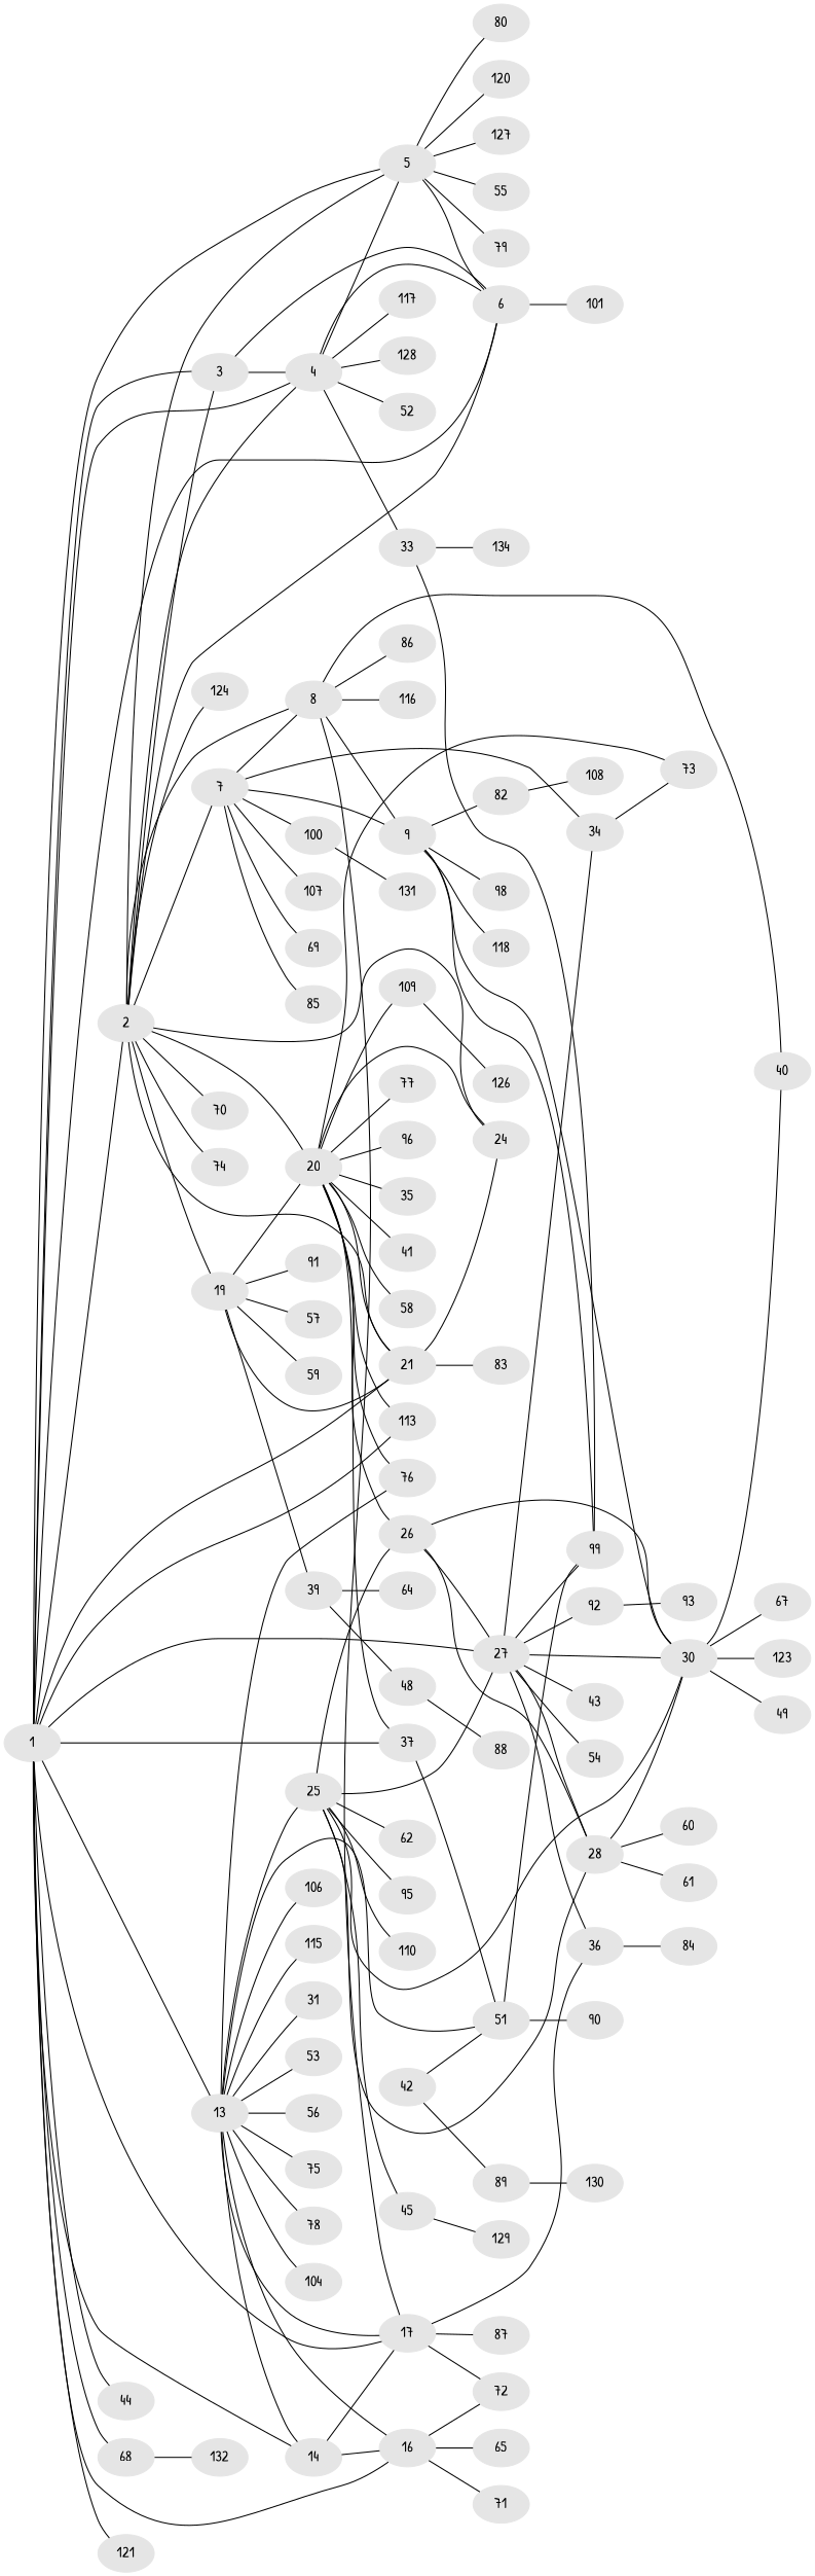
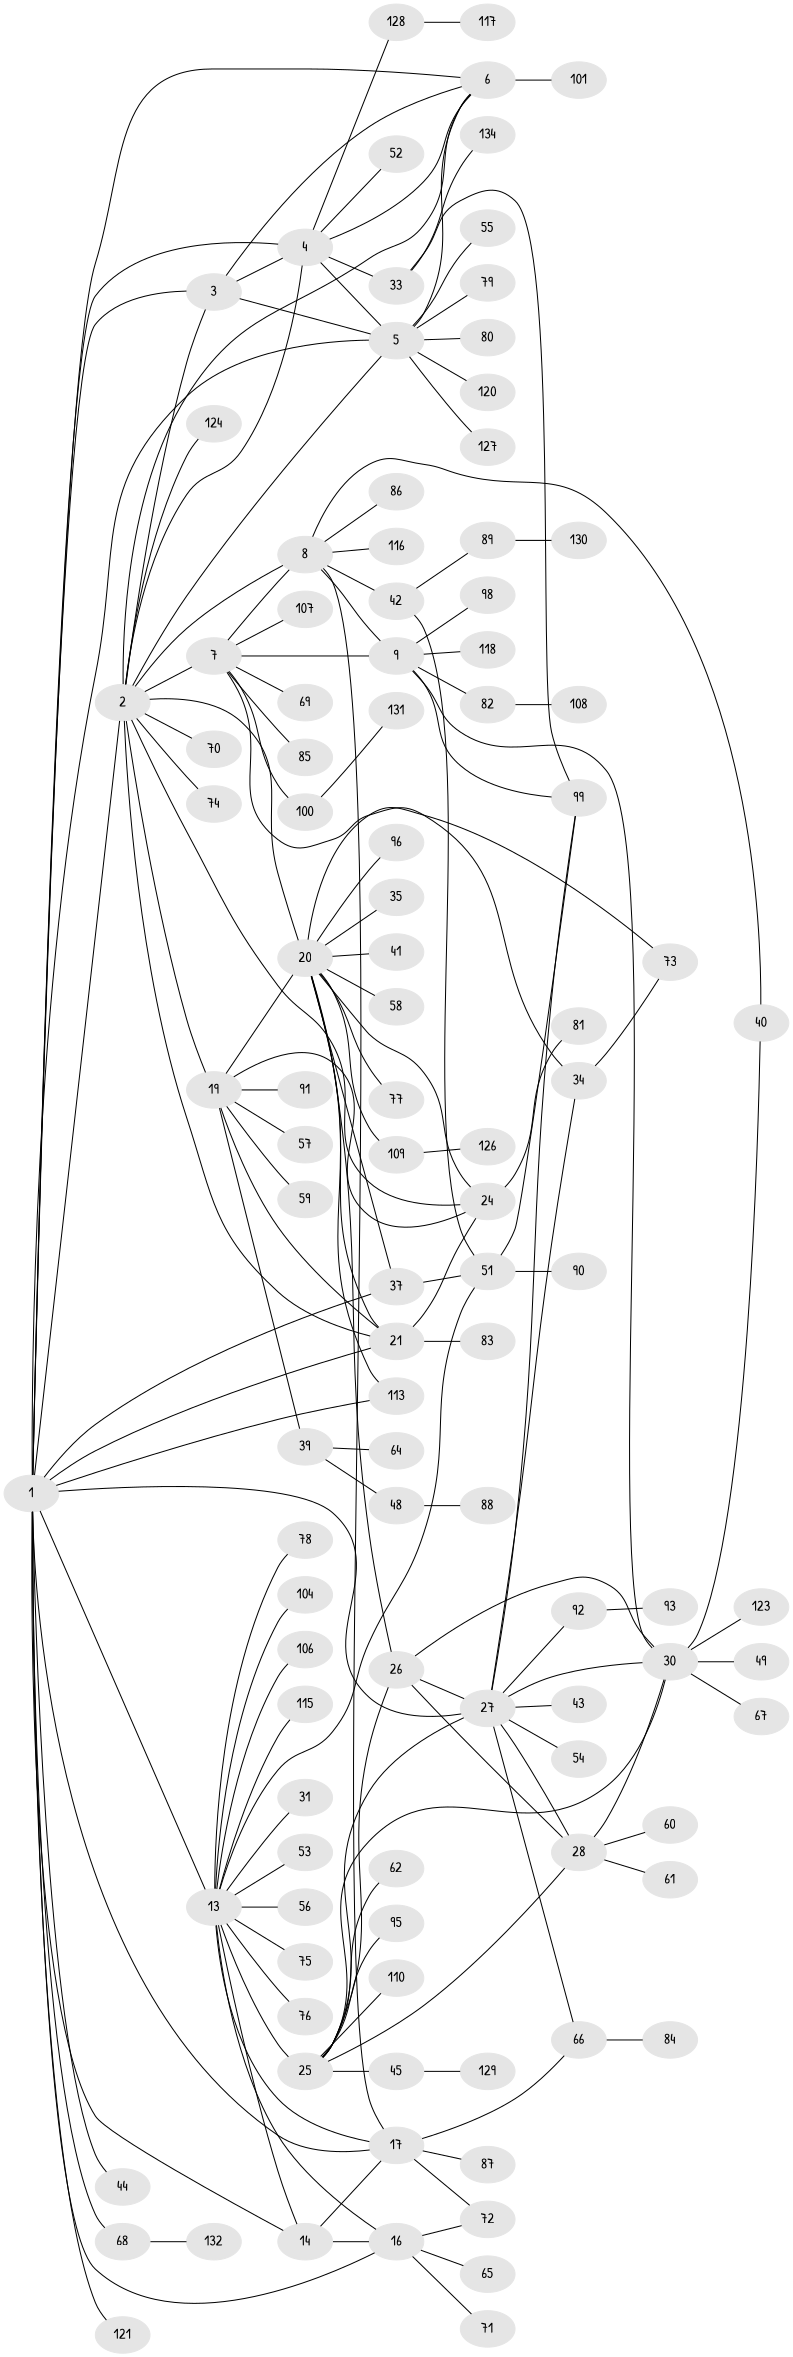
  graph {
    fontname="Patrick Hand"
    rankdir=LR
    node [color=gray90 fontname="Patrick Hand" style=filled]
    edge [fontname="Patrick Hand"]
    1 [super="+15"]
    2 [super="+23"]
    3
    4 [super="+133"]
    5 [super="+46"]
    6 [super="+36"]
    13 [super="+18"]
    14
    16 [super="+111"]
    17 [super="+114"]
    21 [super="+32"]
    27 [super="+38"]
    37 [super="+63"]
    44 [super="+103"]
    68
    113
    121
    7 [super="+12"]
    8 [super="+10"]
    19 [super="+50"]
    20 [super="+22"]
    24 [super="+47"]
    70
    74
    124
    33 [super="+125"]
    52
    117
    128
    55
    79
    80
    120
    127
    101
    25 [super="+102"]
    31
    51 [super="+94"]
    53
    56
    75
    76
    78
    104
    106
    115
    65
    71
    72
-   66 [label=36]
+   66
    87
    83
    34
    30 [super="+97"]
    99 [super="+122"]
    28 [super="+29"]
    43
    54
    92
    132
    9 [super="+11"]
    69
    85
    100 [super="+119"]
    107
    40
    42
    86
    116
    39
    57
    59
    91 [super="+112"]
    26
    35
    41
    58
    73
    77
    96
    109
+   81
    134
    82
    98
    118
    131
    89
    49
    67
    123
    108
    45
    62
    95
    110
    90
    84
    48 [super="+105"]
    64
    126
    60
    61
    129
    93
    88
    130
    1 -- 2
    1 -- 3
    1 -- 4
    1 -- 5
    1 -- 6
    1 -- 13 [weight=2]
    1 -- 14
    1 -- 16
    1 -- 17
    1 -- 21
    1 -- 27
    1 -- 37
    1 -- 44
    1 -- 68
    1 -- 113
    1 -- 121
    2 -- 3
    2 -- 4
    2 -- 5
    2 -- 6
    2 -- 21
    2 -- 7
    2 -- 8
    2 -- 19
    2 -- 20 [weight=2]
    2 -- 24
    2 -- 70
    2 -- 74
    2 -- 124
    3 -- 4
+   3 -- 5
    3 -- 6
    4 -- 5
    4 -- 6
    4 -- 33
    4 -- 52
-   4 -- 117
+   128 -- 117
    4 -- 128
    5 -- 6
    5 -- 55
    5 -- 79
    5 -- 80
    5 -- 120
    5 -- 127
    6 -- 101
    13 -- 14 [weight=2]
    13 -- 16 [weight=2]
    13 -- 17 [weight=2]
    13 -- 25
    13 -- 31
    13 -- 51
    13 -- 53
    13 -- 56
    13 -- 75
    13 -- 76
    13 -- 78
    13 -- 104
    13 -- 106
    13 -- 115
    14 -- 16
    14 -- 17
    16 -- 65
    16 -- 71
    16 -- 72
    17 -- 72
    17 -- 66
    17 -- 87
    21 -- 24
    21 -- 83
    27 -- 66
    27 -- 34
    27 -- 30
    27 -- 99
    27 -- 28 [weight=2]
    27 -- 43
    27 -- 54
    27 -- 92
    37 -- 51
    68 -- 132
    7 -- 8 [weight=4]
    7 -- 34
    7 -- 9 [weight=4]
    7 -- 69
    7 -- 85
    7 -- 100
    7 -- 107
    8 -- 17
    8 -- 9 [weight=4]
    8 -- 40
+   8 -- 42
    8 -- 86
    8 -- 116
    19 -- 21
    19 -- 20 [weight=2]
+   19 -- 24
    19 -- 39
    19 -- 57
    19 -- 59
    19 -- 91
    20 -- 21 [weight=2]
    20 -- 37
    20 -- 113
    20 -- 24 [weight=2]
-   20 -- 76
    20 -- 26
    20 -- 35
    20 -- 41
    20 -- 58
    20 -- 73
    20 -- 77
    20 -- 96
    20 -- 109
+   24 -- 81
    33 -- 99
    33 -- 134
    25 -- 27
    25 -- 30
    25 -- 28 [weight=2]
    25 -- 26
    25 -- 45
    25 -- 62
    25 -- 95
    25 -- 110
    51 -- 99
    51 -- 90
    66 -- 84
    34 -- 73
    30 -- 40
    30 -- 49
    30 -- 67
    30 -- 123
    28 -- 30 [weight=2]
    28 -- 60
    28 -- 61
    92 -- 93
    9 -- 30
    9 -- 99
    9 -- 82
    9 -- 98
    9 -- 118
    100 -- 131
    42 -- 51
    42 -- 89
    39 -- 48
    39 -- 64
    26 -- 27
    26 -- 30
    26 -- 28 [weight=2]
    109 -- 126
    82 -- 108
    89 -- 130
    45 -- 129
    48 -- 88
  }
